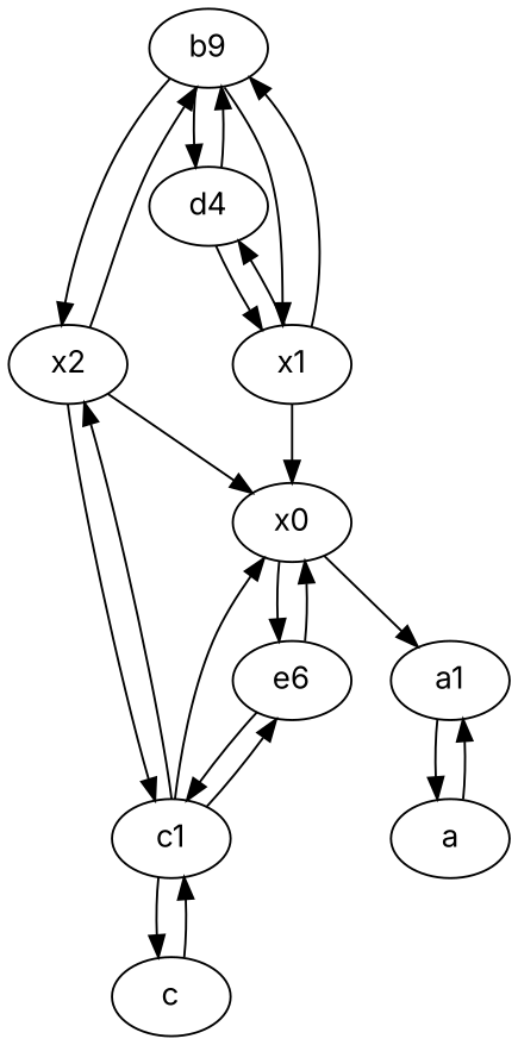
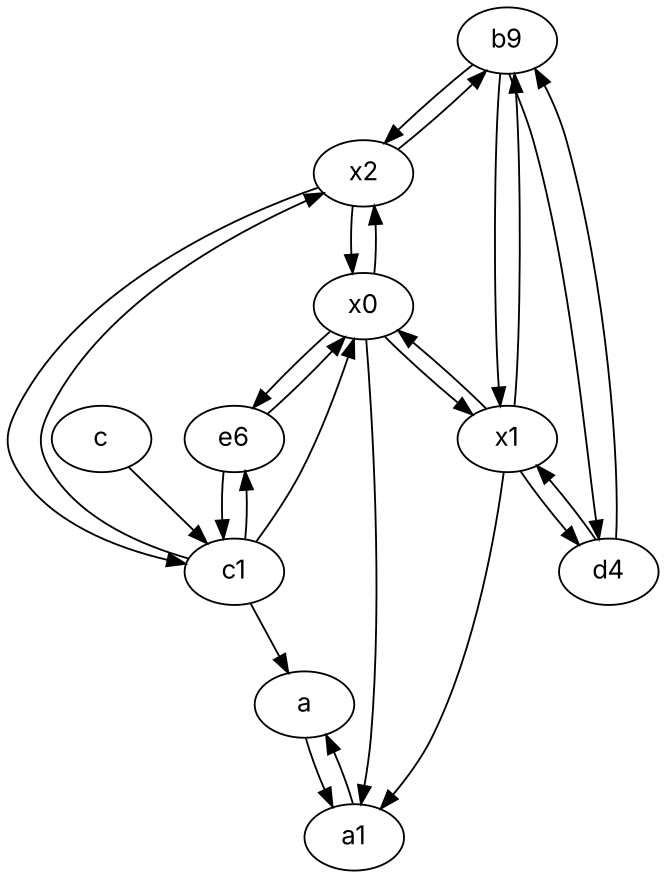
  digraph {
    fontname=Inter
    node [fontname=Inter]
    edge [fontname=Inter]
    n1 [label=b9]
    x2
    n3 [label=d4]
    x1
    c1
    x0
    a1
    n8 [label=e6]
    c
    a
    n1 -> x2
    n1 -> n3
    n1 -> x1
    x2 -> n1
    x2 -> c1
    x2 -> x0
    n3 -> n1
    n3 -> x1
    x1 -> n1
    x1 -> n3
    x1 -> x0
+   x1 -> a1
    c1 -> x2
    c1 -> x0
    c1 -> n8
-   c1 -> c
+   c1 -> a
+   x0 -> x2
+   x0 -> x1
    x0 -> a1
    x0 -> n8
    a1 -> a
    n8 -> c1
    n8 -> x0
    c -> c1
    a -> a1
  }
